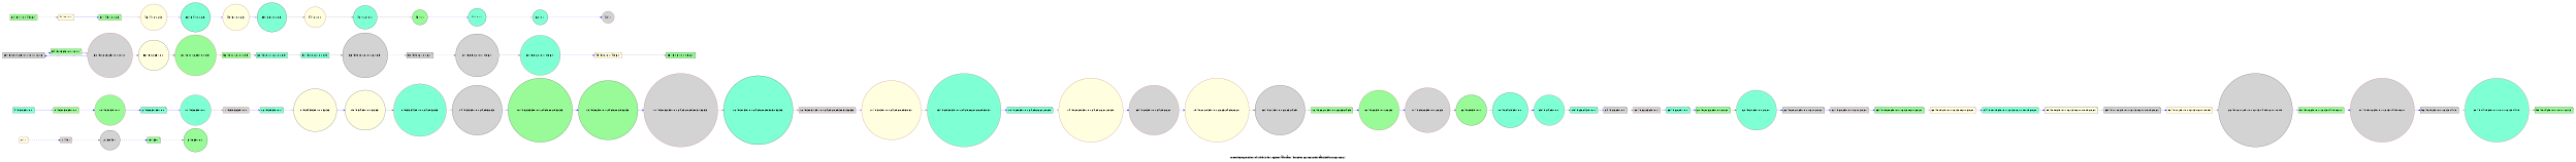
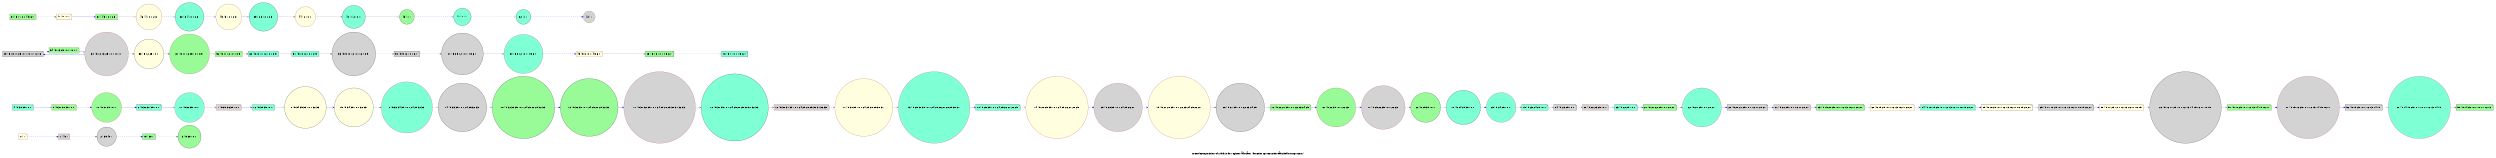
  digraph {
    label="Tree-decomposition of width 3 for register allocator (function _process_thread_shell_run_process)"
    rankdir=LR
    node [color=brown fillcolor=aquamarine shape=circle style=filled]
    edge [arrowhead=diamond color=blue style=solid]
    n1 [fillcolor=lightyellow label="0 | : " shape=note]
    n2 [fillcolor=lightgrey label="1 | 40 : " shape=note]
    n3 [color=black fillcolor=lightgrey label="2 | 39 40 : "]
    n4 [color=black fillcolor=palegreen label="79 | 39 : " shape=note]
    n5 [color=black fillcolor=palegreen label="3 | 5 39 : 0 1 "]
    n6 [label="4 | 5 38 39 : 0 1 " shape=note]
    n7 [fillcolor=palegreen label="5 | 5 37 38 39 : 0 1 " shape=note]
    n8 [fillcolor=palegreen label="78 | 5 37 39 : 0 1 "]
    n9 [color=black label="6 | 5 36 37 39 : 0 1 " shape=note]
    n10 [label="77 | 5 36 39 : 0 1 "]
    n11 [fillcolor=lightgrey label="7 | 5 35 36 39 : 0 1 " shape=note]
    n12 [label="76 | 5 35 39 : 0 1 " shape=note]
    n13 [color=black fillcolor=lightyellow label="8 | 5 34 35 39 : 0 1 32 33 "]
    n14 [color=black fillcolor=lightyellow label="75 | 5 34 39 : 0 1 32 33 "]
    n15 [label="9 | 5 33 34 39 : 0 1 24 25 32 33 "]
    n16 [color=black fillcolor=lightgrey label="74 | 5 33 39 : 0 1 24 25 32 33 "]
    n17 [color=black fillcolor=palegreen label="10 | 5 32 33 39 : 0 1 24 25 28 29 32 33 "]
    n18 [color=black fillcolor=palegreen label="73 | 5 32 39 : 0 1 24 25 28 29 32 33 "]
    n19 [fillcolor=lightgrey label="11 | 5 31 32 39 : 0 1 24 25 28 29 30 31 32 33 "]
    n20 [color=black label="72 | 5 31 39 : 0 1 24 25 28 29 30 31 32 33 "]
    n21 [fillcolor=lightgrey label="12 | 5 30 31 39 : 0 1 24 25 28 29 30 31 32 33 " shape=note]
    n22 [fillcolor=lightyellow label="71 | 5 30 39 : 0 1 24 25 28 29 30 31 "]
    n23 [label="13 | 5 29 30 39 : 0 1 24 25 26 27 28 29 30 31 "]
    n24 [color=black label="70 | 5 29 39 : 0 1 24 25 26 27 28 29 " shape=note]
    n25 [fillcolor=lightyellow label="14 | 5 28 29 39 : 0 1 24 25 26 27 28 29 "]
    n26 [fillcolor=lightgrey label="69 | 5 28 39 : 0 1 24 25 26 27 "]
    n27 [fillcolor=lightyellow label="15 | 5 27 28 39 : 0 1 22 23 24 25 26 27 "]
    n28 [color=black fillcolor=lightgrey label="68 | 5 27 39 : 0 1 22 23 24 25 "]
    n29 [fillcolor=palegreen label="16 | 5 26 27 39 : 0 1 22 23 24 25 " shape=note]
    n30 [fillcolor=palegreen label="67 | 5 26 39 : 0 1 22 23 "]
    n31 [fillcolor=lightgrey label="17 | 5 25 26 39 : 0 1 22 23 "]
    n32 [color=black fillcolor=palegreen label="66 | 5 25 39 : 0 1 "]
    n33 [color=black label="18 | 5 24 25 39 : 0 1 "]
    n34 [label="65 | 5 24 25 : 0 1 "]
    n35 [color=black label="19 | 5 23 24 25 : 0 1 " shape=note]
    n36 [color=black fillcolor=lightgrey label="64 | 5 23 25 : 0 1 " shape=note]
    n37 [fillcolor=lightgrey label="20 | 5 22 23 25 : 0 1 " shape=note]
    n38 [color=black label="63 | 5 22 25 : 0 1 " shape=note]
    n39 [color=black fillcolor=palegreen label="21 | 5 21 22 25 : 0 1 20 21 " shape=note]
    n40 [label="62 | 5 21 25 : 0 1 20 21 "]
    n41 [color=black fillcolor=lightgrey label="22 | 5 20 21 25 : 0 1 16 17 20 21 " shape=note]
    n42 [fillcolor=lightgrey label="61 | 5 20 25 : 0 1 16 17 20 21 " shape=note]
    n43 [color=black fillcolor=palegreen label="23 | 5 19 20 25 : 0 1 12 13 16 17 20 21 " shape=note]
    n44 [fillcolor=lightyellow label="60 | 5 19 25 : 0 1 12 13 16 17 20 21 " shape=note]
    n45 [label="24 | 5 18 19 25 : 0 1 12 13 16 17 18 19 20 21 " shape=note]
    n46 [color=black fillcolor=lightyellow label="59 | 5 18 25 : 0 1 12 13 16 17 18 19 20 21 " shape=note]
    n47 [color=black fillcolor=lightgrey label="25 | 5 17 18 25 : 0 1 12 13 16 17 18 19 20 21 " shape=note]
    n48 [fillcolor=lightyellow label="58 | 5 17 25 : 0 1 12 13 16 17 18 19 " shape=note]
    n49 [color=black fillcolor=lightgrey label="26 | 5 16 17 25 : 0 1 12 13 14 15 16 17 18 19 "]
    n50 [fillcolor=palegreen label="57 | 5 16 25 : 0 1 12 13 14 15 16 17 " shape=note]
    n51 [fillcolor=lightgrey label="27 | 5 15 16 25 : 0 1 12 13 14 15 16 17 "]
    n52 [color=black fillcolor=lightgrey label="56 | 5 15 25 : 0 1 12 13 14 15 " shape=note]
    n53 [label="28 | 5 14 15 25 : 0 1 10 11 12 13 14 15 "]
    n54 [color=black fillcolor=palegreen label="55 | 5 14 25 : 0 1 10 11 12 13 " shape=note]
    n55 [color=black fillcolor=lightgrey label="29 | 5 13 14 25 : 0 1 10 11 12 13 " shape=note]
    n56 [fillcolor=palegreen label="54 | 5 13 25 : 0 1 10 11 " shape=note]
    n57 [fillcolor=lightgrey label="30 | 5 12 13 25 : 0 1 10 11 "]
    n58 [color=black fillcolor=lightyellow label="53 | 5 12 25 : 0 1 "]
    n59 [fillcolor=palegreen label="31 | 5 11 12 25 : 0 1 8 9 "]
    n60 [fillcolor=palegreen label="52 | 5 11 12 : 0 1 8 9 " shape=note]
    n61 [label="32 | 5 10 11 12 : 0 1 8 9 " shape=note]
    n62 [label="51 | 5 10 12 : 0 1 8 9 " shape=note]
    n63 [color=black fillcolor=lightgrey label="33 | 5 9 10 12 : 0 1 6 7 8 9 "]
    n64 [color=black fillcolor=lightgrey label="50 | 5 9 12 : 0 1 6 7 " shape=note]
    n65 [color=black fillcolor=lightgrey label="34 | 5 8 9 12 : 0 1 4 5 6 7 "]
    n66 [label="80 | 5 8 12 : 0 1 4 5 6 7 "]
    n67 [fillcolor=lightyellow label="49 | 5 8 : 0 1 4 5 6 7 " shape=note]
    n68 [color=black fillcolor=palegreen label="35 | 5 7 8 : 0 1 4 5 6 7 " shape=note]
+   n69 [color=black label="48 | 5 7 : 0 1 4 5 6 7 " shape=note]
    n70 [fillcolor=palegreen label="81 | 5 7 : 0 1 4 5 6 7 " shape=note]
    n71 [fillcolor=lightyellow label="47 | 5 : 0 1 " shape=note]
    n72 [fillcolor=palegreen label="37 | 4 5 : 0 1 2 3 " shape=note]
    n73 [fillcolor=lightyellow label="46 | 4 : 0 1 2 3 "]
    n74 [color=black label="38 | 3 4 : 0 1 2 3 "]
    n75 [fillcolor=lightyellow label="45 | 3 : 0 1 2 3 "]
    n76 [color=black label="39 | 2 3 : 0 1 2 3 "]
    n77 [fillcolor=lightyellow label="44 | 2 : 0 1 "]
    n78 [color=black label="40 | 1 2 : 0 1 "]
    n79 [color=black fillcolor=palegreen label="43 | 1 : "]
    n80 [color=black label="41 | 0 1 : "]
    n81 [color=black label="82 | 1 : "]
    n82 [fillcolor=lightgrey label="42 | : "]
    n1 -> n2 [style=dashed]
    n2 -> n3 [color=gray40 style=dashed]
    n3 -> n4 [style=dashed]
    n4 -> n5 [color=gray40 style=dashed]
    n6 -> n7 [arrowhead=onormal]
    n7 -> n8 [style=dashed]
    n8 -> n9
    n9 -> n10 [arrowhead=onormal]
    n10 -> n11 [arrowhead=vee color=gray40]
    n11 -> n12 [arrowhead=vee]
    n12 -> n13 [arrowhead=onormal color=gray40]
    n13 -> n14 [arrowhead=vee]
    n14 -> n15 [color=gray40]
    n15 -> n16 [arrowhead=onormal color=gray40 style=dashed]
    n16 -> n17 [arrowhead=onormal style=dashed]
    n17 -> n18
    n18 -> n19 [arrowhead=vee]
    n19 -> n20 [arrowhead=vee color=gray40]
    n20 -> n21 [arrowhead=vee color=gray40]
    n21 -> n22 [arrowhead=onormal style=dashed]
    n22 -> n23 [arrowhead=vee color=gray40]
    n23 -> n24 [arrowhead=vee]
    n24 -> n25 [arrowhead=onormal color=gray40 style=dashed]
    n25 -> n26 [style=dashed]
    n26 -> n27 [arrowhead=vee style=dashed]
    n27 -> n28 [color=gray40]
    n28 -> n29 [arrowhead=onormal color=gray40]
    n29 -> n30
    n30 -> n31 [arrowhead=vee]
    n31 -> n32 [color=gray40 style=dashed]
    n32 -> n33 [arrowhead=onormal color=gray40]
    n33 -> n34 [style=dashed]
    n34 -> n35 [color=gray40]
    n35 -> n36 [arrowhead=onormal]
    n36 -> n37 [arrowhead=vee color=gray40 style=dashed]
    n37 -> n38 [arrowhead=onormal]
    n38 -> n39 [arrowhead=vee]
    n39 -> n40 [color=gray40]
    n40 -> n41
    n41 -> n42 [arrowhead=vee]
    n42 -> n43 [arrowhead=vee]
    n43 -> n44 [arrowhead=onormal color=gray40 style=dashed]
    n44 -> n45 [arrowhead=vee style=dashed]
    n45 -> n46
    n46 -> n47 [arrowhead=onormal color=gray40]
    n47 -> n48
    n48 -> n49 [arrowhead=vee color=gray40 style=dashed]
    n49 -> n50 [arrowhead=onormal style=dashed]
    n50 -> n51 [style=dashed]
    n51 -> n52
    n52 -> n53 [arrowhead=onormal color=gray40 style=dashed]
    n53 -> n54 [color=gray40]
    n55 -> n56 [style=dashed]
    n56 -> n57 [arrowhead=onormal]
    n57 -> n55
    n57 -> n58 [color=gray40 style=dashed]
    n58 -> n59 [color=gray40]
    n59 -> n60 [arrowhead=onormal color=gray40]
    n60 -> n61 [color=gray40]
    n61 -> n62 [arrowhead=onormal color=gray40]
    n62 -> n63 [color=gray40]
    n63 -> n64 [arrowhead=vee color=gray40 style=dashed]
    n64 -> n65 [color=gray40 style=dashed]
    n65 -> n66 [arrowhead=vee color=gray40]
    n66 -> n67 [arrowhead=vee style=dashed]
    n67 -> n68 [arrowhead=vee color=gray40]
+   n68 -> n69 [arrowhead=onormal color=gray40 style=dashed]
    n70 -> n71 [color=gray40 style=dashed]
    n71 -> n72 [arrowhead=vee]
    n72 -> n73 [arrowhead=onormal color=gray40]
    n73 -> n74 [arrowhead=onormal style=dashed]
    n74 -> n75 [arrowhead=onormal style=dashed]
    n75 -> n76 [arrowhead=onormal]
    n76 -> n77 [arrowhead=vee color=gray40]
    n77 -> n78 [arrowhead=vee color=gray40]
    n78 -> n79 [arrowhead=onormal color=gray40]
    n79 -> n80 [arrowhead=onormal style=dashed]
    n80 -> n81 [arrowhead=onormal color=gray40 style=dashed]
    n81 -> n82 [style=dashed]
  }
